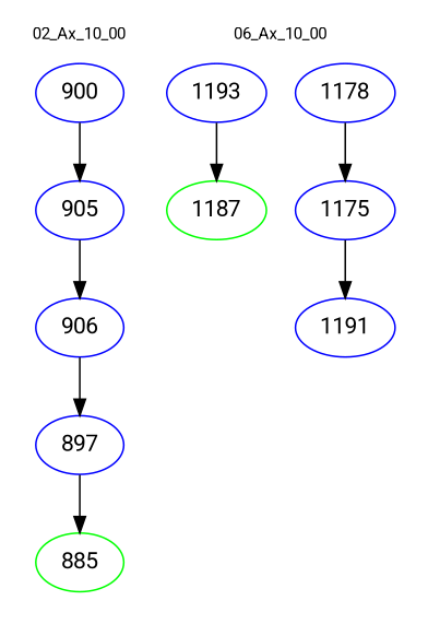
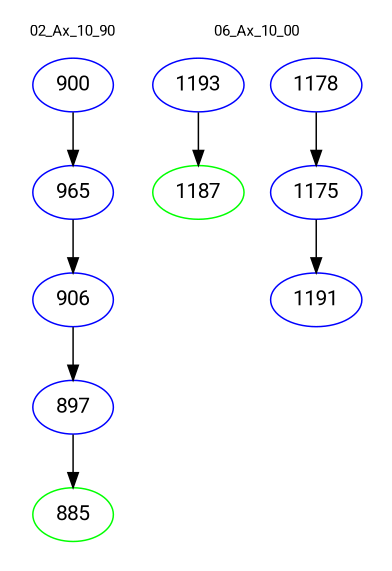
  digraph {
    fontname=Roboto
    node [color=blue fontname=Roboto]
    edge [color=black fontname=Roboto]
    n1 [label=900]
    n2 [label=897]
-   n3 [label=905]
+   n3 [label=965]
    n4 [color=green label=885]
    n5 [label=906]
    n6 [label=1178]
    n7 [label=1175]
    n8 [label=1193]
    n9 [label=1191]
    n10 [color=green label=1187]
    subgraph cluster_1 {
      color=white
      fontsize=10
-     label="02_Ax_10_00"
+     label="02_Ax_10_90"
      n1
      n2
      n3
      n4
      n5
    }
    subgraph cluster_2 {
      color=white
      fontsize=10
      label="06_Ax_10_00"
      n6
      n7
      n8
      n9
      n10
    }
    n1 -> n3
    n2 -> n4
    n3 -> n5
    n5 -> n2
    n6 -> n7
    n7 -> n9
    n8 -> n10
  }
